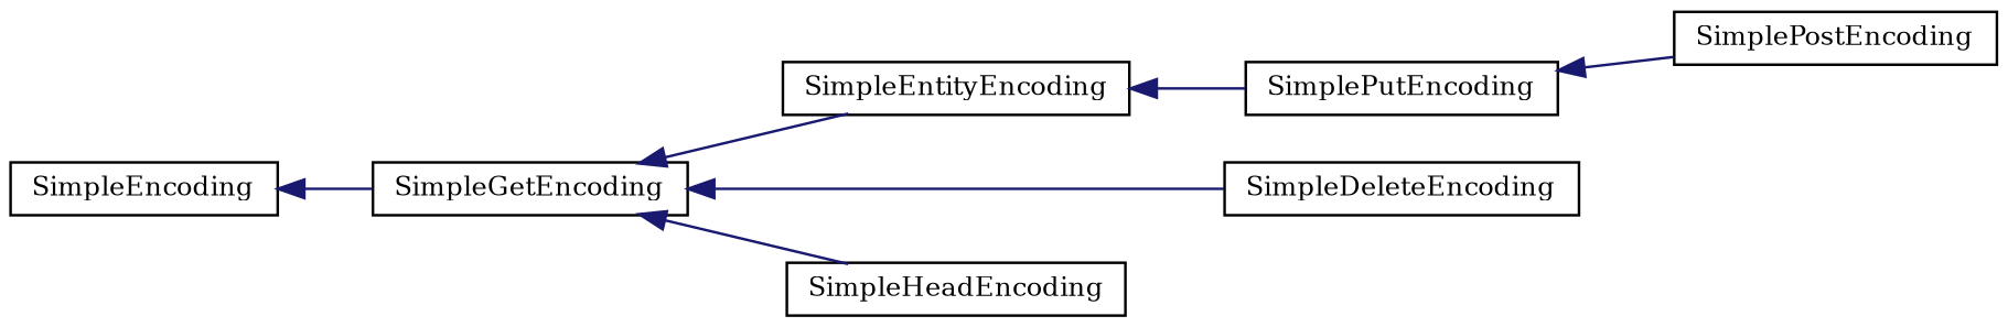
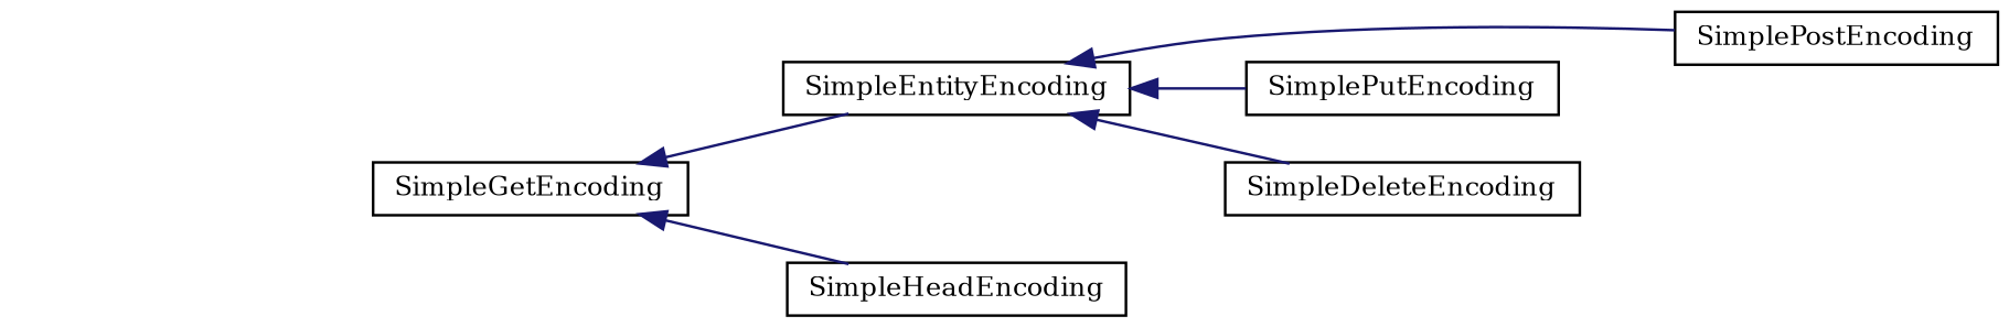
  digraph {
    fontname="DejaVu Serif"
    rankdir=LR
    node [color=black fillcolor=white fontname="DejaVu Serif" fontsize=10 shape=record style=filled]
    edge [color=midnightblue dir=back fontname="DejaVu Serif" fontsize=10 labelfontname=Helvetica labelfontsize=10 style=solid]
-   n1 [height=0.2 label=SimpleEncoding width=0.4]
    n2 [height=0.2 label=SimpleGetEncoding width=0.4]
    n3 [height=0.2 label=SimpleEntityEncoding width=0.4]
    n4 [height=0.2 label=SimplePostEncoding width=0.4]
    n5 [height=0.2 label=SimplePutEncoding width=0.4]
    n6 [height=0.2 label=SimpleDeleteEncoding width=0.4]
    n7 [height=0.2 label=SimpleHeadEncoding width=0.4]
-   n1 -> n2
    n2 -> n3
-   n2 -> n6
+   n3 -> n6
    n2 -> n7
-   n5 -> n4
+   n3 -> n4
    n3 -> n5
  }
